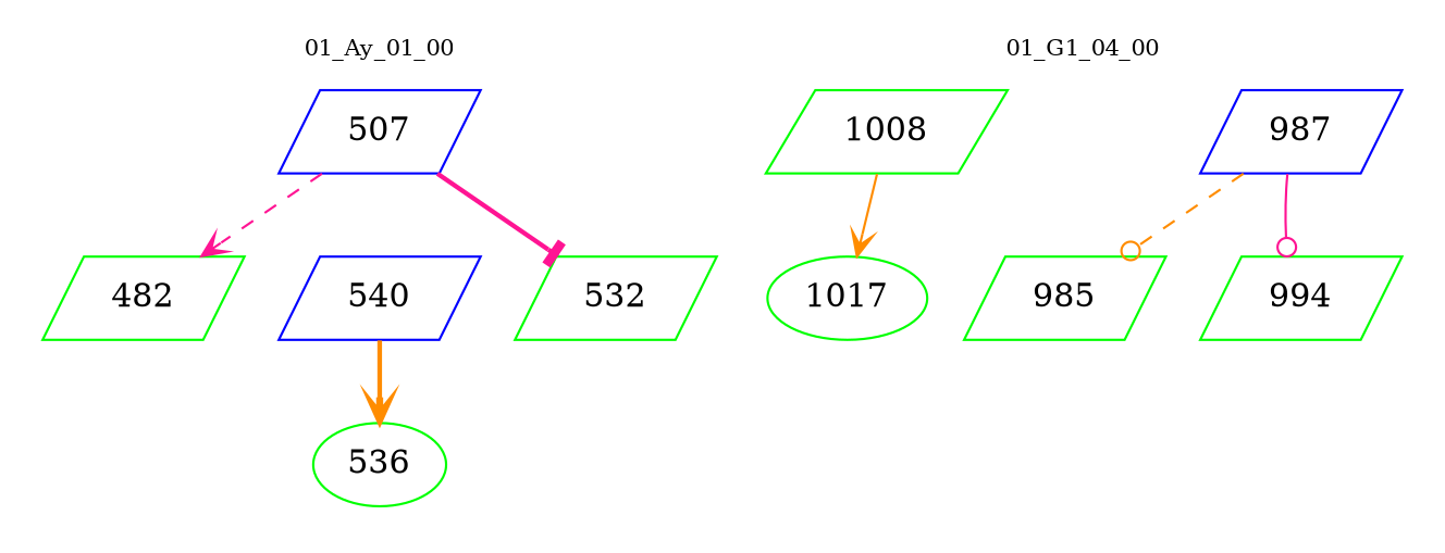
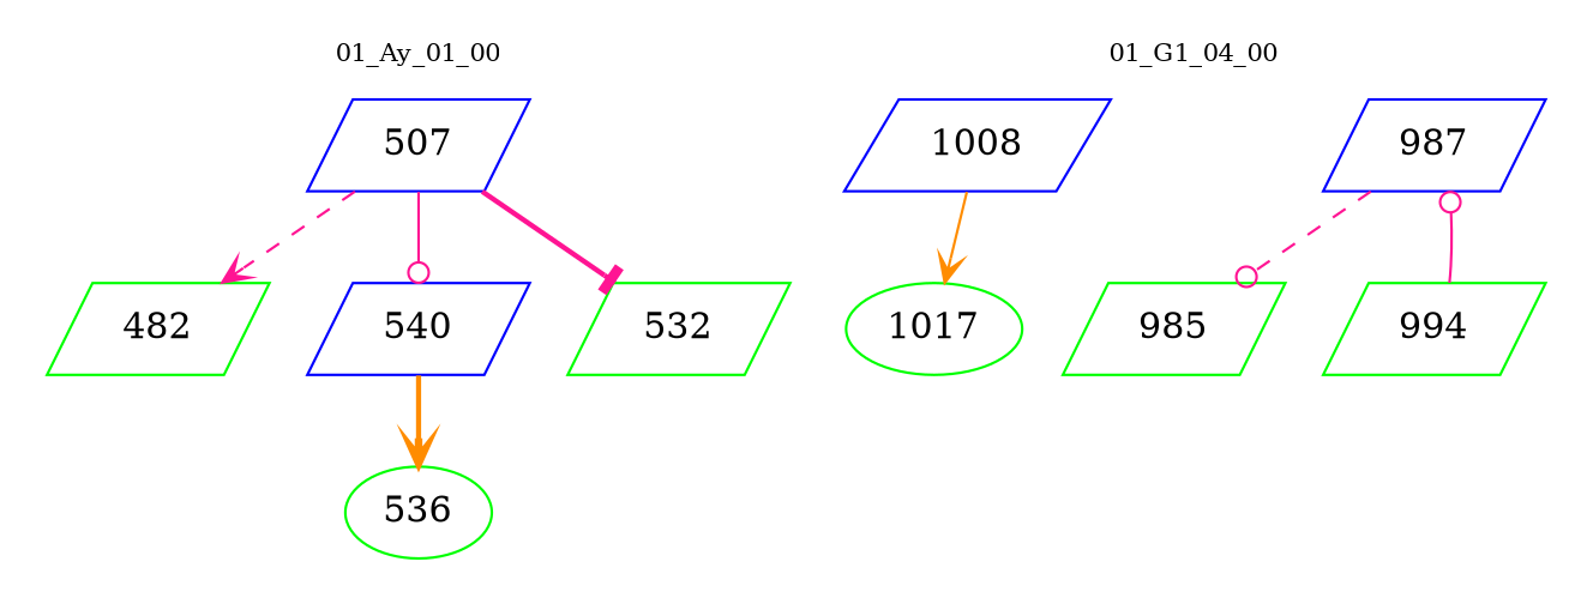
  digraph {
    node [color=green shape=parallelogram]
    edge [arrowhead=vee color=deeppink style=solid]
    n1 [color=blue label=507]
    n2 [label=482]
    n3 [color=blue label=540]
    n4 [label=532]
    n5 [label=536 shape=ellipse]
    n6 [color=blue label=987]
    n7 [label=985]
    n8 [label=994]
-   n9 [label=1008]
+   n9 [color=blue label=1008]
    n10 [label=1017 shape=ellipse]
    subgraph cluster_1 {
      color=white
      fontsize=10
      label="01_Ay_01_00"
      n1
      n2
      n3
      n4
      n5
    }
    subgraph cluster_2 {
      color=white
      fontsize=10
      label="01_G1_04_00"
      n6
      n7
      n8
      n9
      n10
    }
    n1 -> n2 [style=dashed]
+   n1 -> n3 [arrowhead=odot]
    n1 -> n4 [arrowhead=tee style=bold]
    n3 -> n5 [color=darkorange style=bold]
-   n6 -> n7 [arrowhead=odot color=darkorange style=dashed]
-   n6 -> n8 [arrowhead=odot]
+   n6 -> n7 [arrowhead=odot style=dashed]
+   n8 -> n6 [arrowhead=odot]
    n9 -> n10 [color=darkorange]
  }
